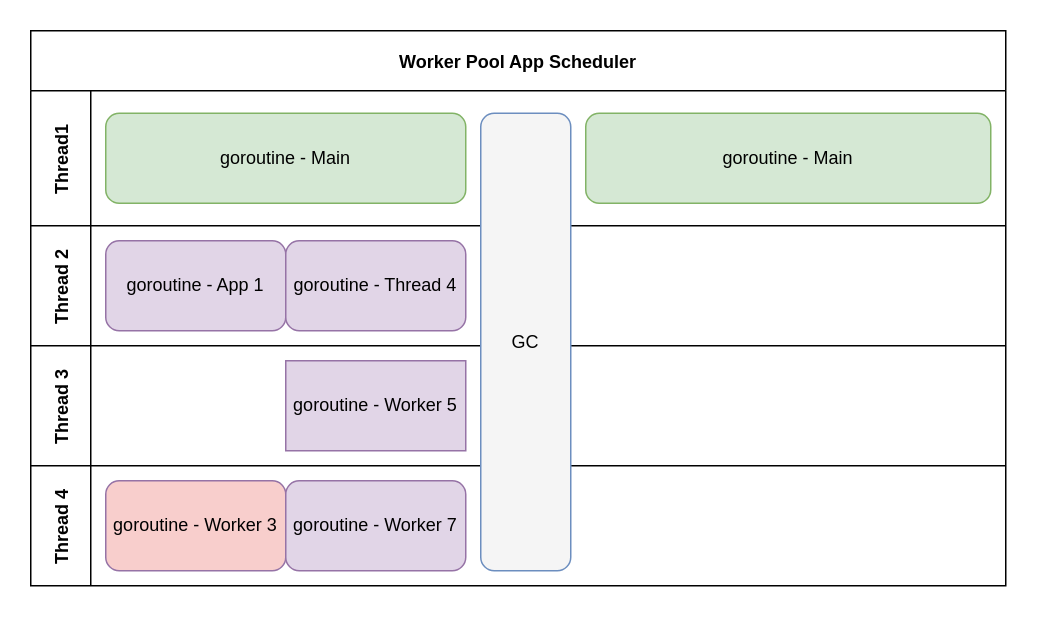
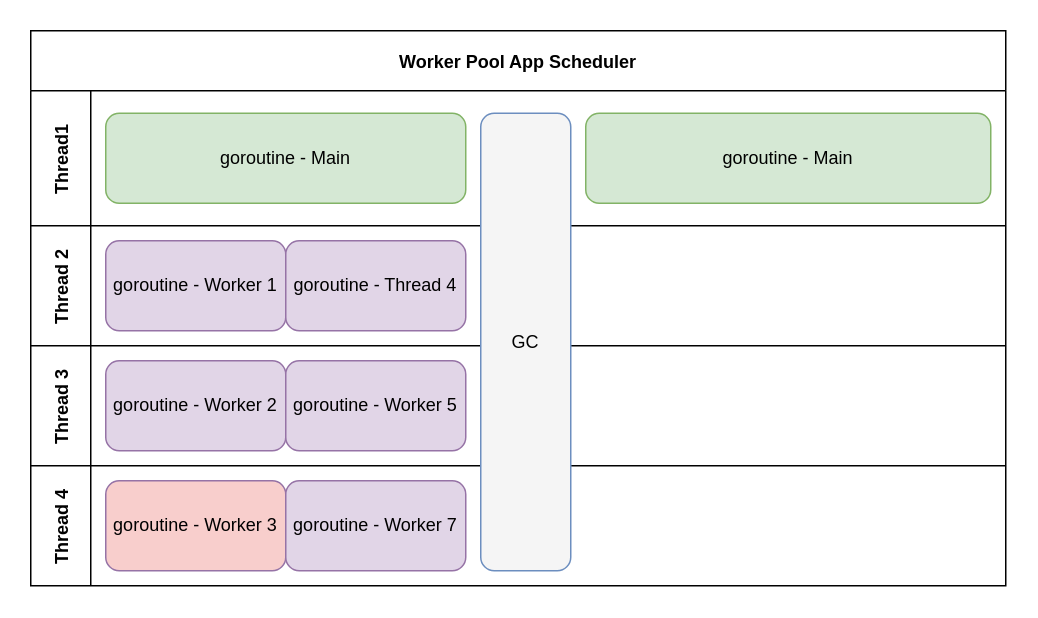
  <mxCell id="0" />
  <mxCell id="1" parent="0" />
  <mxCell id="2" value="Worker Pool App Scheduler" style="shape=table;childLayout=tableLayout;startSize=40;collapsible=0;recursiveResize=0;expand=0;fillColor=none;fontStyle=1" parent="1" vertex="1"><mxGeometry x="20" y="20" width="650" height="370" as="geometry" /></mxCell>
  <mxCell id="3" value="Thread1" style="shape=tableRow;horizontal=0;swimlaneHead=0;swimlaneBody=0;top=0;left=0;bottom=0;right=0;fillColor=none;points=[[0,0.5],[1,0.5]];portConstraint=eastwest;startSize=40;collapsible=0;recursiveResize=0;expand=0;fontStyle=1;" parent="2" vertex="1"><mxGeometry y="40" width="650" height="90" as="geometry" /></mxCell>
  <mxCell id="4" value="" style="swimlane;swimlaneHead=0;swimlaneBody=0;connectable=0;fillColor=none;startSize=0;collapsible=0;recursiveResize=0;expand=0;fontStyle=1;" parent="3" vertex="1"><mxGeometry x="40" width="610" height="90" as="geometry"><mxRectangle width="610" height="90" as="alternateBounds" /></mxGeometry></mxCell>
  <mxCell id="5" value="goroutine - Main" style="rounded=1;whiteSpace=wrap;html=1;fillColor=#d5e8d4;strokeColor=#82b366;" parent="4" vertex="1"><mxGeometry x="10" y="15" width="240" height="60" as="geometry" /></mxCell>
  <mxCell id="6" value="GC" style="rounded=1;whiteSpace=wrap;html=1;fillColor=#f5f5f5;strokeColor=#6c8ebf;" parent="4" vertex="1"><mxGeometry x="260" y="15" width="60" height="305" as="geometry" /></mxCell>
  <mxCell id="7" value="goroutine - Main" style="rounded=1;whiteSpace=wrap;html=1;fillColor=#d5e8d4;strokeColor=#82b366;" parent="4" vertex="1"><mxGeometry x="330" y="15" width="270" height="60" as="geometry" /></mxCell>
  <mxCell id="8" value="Thread 2" style="shape=tableRow;horizontal=0;swimlaneHead=0;swimlaneBody=0;top=0;left=0;bottom=0;right=0;fillColor=none;points=[[0,0.5],[1,0.5]];portConstraint=eastwest;startSize=40;collapsible=0;recursiveResize=0;expand=0;fontStyle=1;" parent="2" vertex="1"><mxGeometry y="130" width="650" height="80" as="geometry" /></mxCell>
  <mxCell id="9" value="" style="swimlane;swimlaneHead=0;swimlaneBody=0;connectable=0;fillColor=none;startSize=0;collapsible=0;recursiveResize=0;expand=0;fontStyle=1;" parent="8" vertex="1"><mxGeometry x="40" width="610" height="80" as="geometry"><mxRectangle width="610" height="80" as="alternateBounds" /></mxGeometry></mxCell>
- <mxCell id="10" value="goroutine - App 1" style="rounded=1;whiteSpace=wrap;html=1;fillColor=#e1d5e7;strokeColor=#9673a6;" parent="9" vertex="1"><mxGeometry x="10" y="10" width="120" height="60" as="geometry" /></mxCell>
+ <mxCell id="10" value="goroutine - Worker 1" style="rounded=1;whiteSpace=wrap;html=1;fillColor=#e1d5e7;strokeColor=#9673a6;" parent="9" vertex="1"><mxGeometry x="10" y="10" width="120" height="60" as="geometry" /></mxCell>
  <mxCell id="11" value="goroutine - Thread 4" style="rounded=1;whiteSpace=wrap;html=1;fillColor=#e1d5e7;strokeColor=#9673a6;" parent="9" vertex="1"><mxGeometry x="130" y="10" width="120" height="60" as="geometry" /></mxCell>
  <mxCell id="12" value="Thread 3" style="shape=tableRow;horizontal=0;swimlaneHead=0;swimlaneBody=0;top=0;left=0;bottom=0;right=0;fillColor=none;points=[[0,0.5],[1,0.5]];portConstraint=eastwest;startSize=40;collapsible=0;recursiveResize=0;expand=0;fontStyle=1;" parent="2" vertex="1"><mxGeometry y="210" width="650" height="80" as="geometry" /></mxCell>
  <mxCell id="13" style="swimlane;swimlaneHead=0;swimlaneBody=0;connectable=0;fillColor=none;startSize=0;collapsible=0;recursiveResize=0;expand=0;fontStyle=1;" parent="12" vertex="1"><mxGeometry x="40" width="610" height="80" as="geometry"><mxRectangle width="610" height="80" as="alternateBounds" /></mxGeometry></mxCell>
- <mxCell id="15" value="goroutine - Worker 5" style="whiteSpace=wrap;html=1;fillColor=#e1d5e7;strokeColor=#9673a6;rounded=0;" parent="13" vertex="1"><mxGeometry x="130" y="10" width="120" height="60" as="geometry" /></mxCell>
+ <mxCell id="14" value="goroutine - Worker 2" style="rounded=1;whiteSpace=wrap;html=1;fillColor=#e1d5e7;strokeColor=#9673a6;" parent="13" vertex="1"><mxGeometry x="10" y="10" width="120" height="60" as="geometry" /></mxCell>
+ <mxCell id="15" value="goroutine - Worker 5" style="rounded=1;whiteSpace=wrap;html=1;fillColor=#e1d5e7;strokeColor=#9673a6;" parent="13" vertex="1"><mxGeometry x="130" y="10" width="120" height="60" as="geometry" /></mxCell>
  <mxCell id="16" value="Thread 4" style="shape=tableRow;horizontal=0;swimlaneHead=0;swimlaneBody=0;top=0;left=0;bottom=0;right=0;fillColor=none;points=[[0,0.5],[1,0.5]];portConstraint=eastwest;startSize=40;collapsible=0;recursiveResize=0;expand=0;fontStyle=1;" parent="2" vertex="1"><mxGeometry y="290" width="650" height="80" as="geometry" /></mxCell>
  <mxCell id="17" style="swimlane;swimlaneHead=0;swimlaneBody=0;connectable=0;fillColor=none;startSize=0;collapsible=0;recursiveResize=0;expand=0;fontStyle=1;" parent="16" vertex="1"><mxGeometry x="40" width="610" height="80" as="geometry"><mxRectangle width="610" height="80" as="alternateBounds" /></mxGeometry></mxCell>
  <mxCell id="18" value="goroutine - Worker 3" style="rounded=1;whiteSpace=wrap;html=1;fillColor=#f8cecc;strokeColor=#9673a6;" parent="17" vertex="1"><mxGeometry x="10" y="10" width="120" height="60" as="geometry" /></mxCell>
  <mxCell id="19" value="goroutine - Worker 7" style="rounded=1;whiteSpace=wrap;html=1;fillColor=#e1d5e7;strokeColor=#9673a6;" parent="17" vertex="1"><mxGeometry x="130" y="10" width="120" height="60" as="geometry" /></mxCell>
